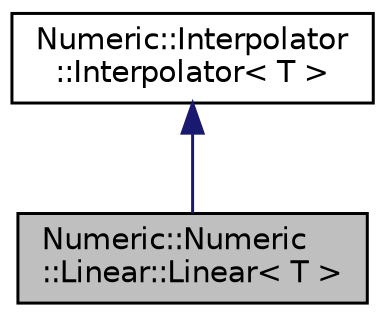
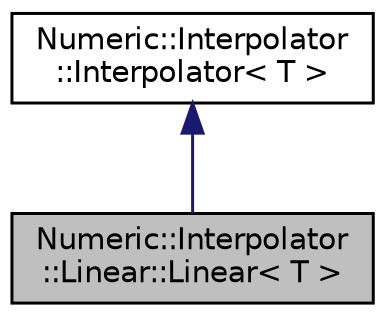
  digraph {
    node [color=black fontname=Helvetica fontsize=10 shape=record style=filled]
-   n1 [fillcolor=grey75 fontcolor=black height=0.2 label="Numeric::Numeric\l::Linear::Linear\< T \>" width=0.4]
+   n1 [fillcolor=grey75 fontcolor=black height=0.2 label="Numeric::Interpolator\l::Linear::Linear\< T \>" width=0.4]
    n2 [fillcolor=white height=0.2 label="Numeric::Interpolator\l::Interpolator\< T \>" width=0.4]
    n2 -> n1 [color=midnightblue dir=back fontname=Helvetica fontsize=10 labelfontname=Helvetica labelfontsize=10 style=solid]
  }
